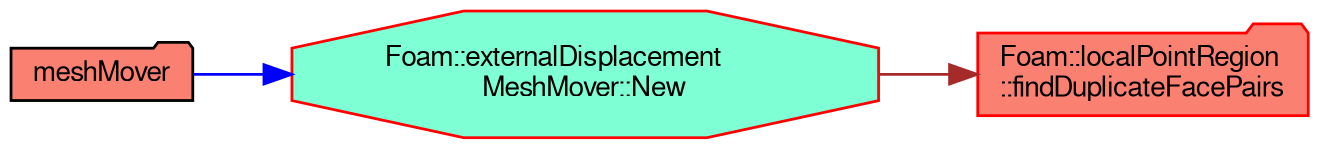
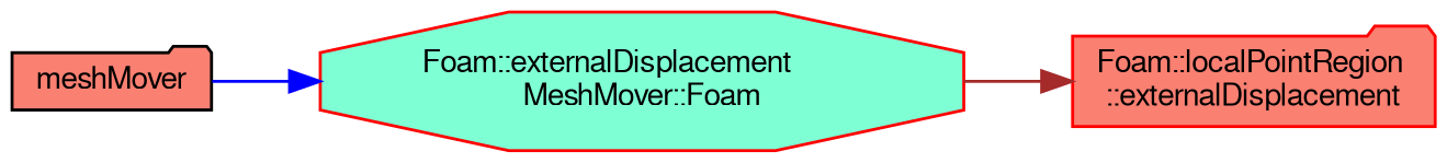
  digraph {
    rankdir=LR
    node [color=red fillcolor=salmon fontname=FreeSans fontsize=10 shape=folder style=filled]
    edge [fontname=FreeSans fontsize=10 labelfontname=FreeSans labelfontsize=10 style=solid]
    n1 [color=black fontcolor=black height=0.2 label=meshMover width=0.4]
-   n2 [fillcolor=aquamarine height=0.2 label="Foam::externalDisplacement\lMeshMover::New" shape=octagon width=0.4]
-   n3 [height=0.2 label="Foam::localPointRegion\l::findDuplicateFacePairs" width=0.4]
+   n2 [fillcolor=aquamarine height=0.2 label="Foam::externalDisplacement\lMeshMover::Foam" shape=octagon width=0.4]
+   n3 [height=0.2 label="Foam::localPointRegion\l::externalDisplacement" width=0.4]
    n1 -> n2 [color=blue]
    n2 -> n3 [color=brown]
  }
